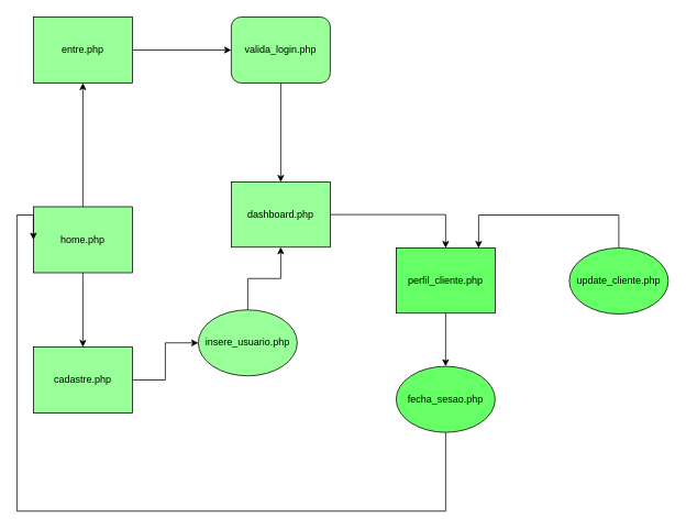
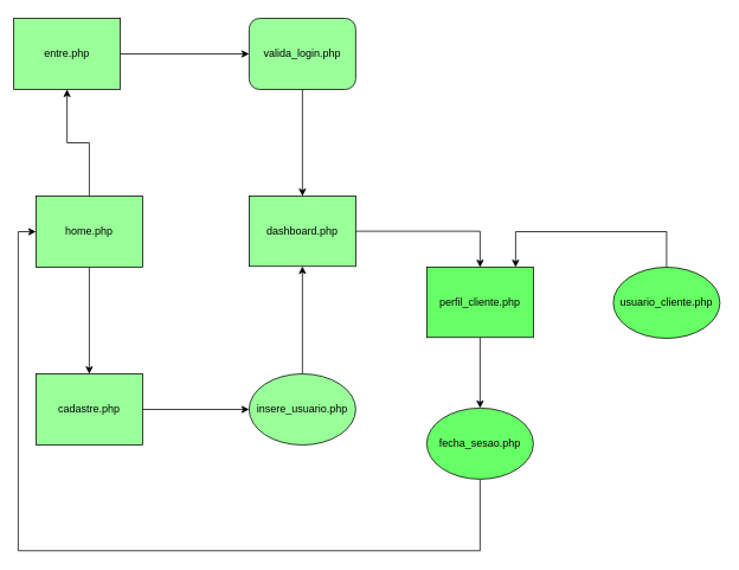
  <mxCell id="0" />
  <mxCell id="1" parent="0" />
  <mxCell id="2" style="edgeStyle=orthogonalEdgeStyle;rounded=0;orthogonalLoop=1;jettySize=auto;html=1;exitX=0.5;exitY=1;exitDx=0;exitDy=0;entryX=0.5;entryY=0;entryDx=0;entryDy=0;" parent="1" source="4" target="6" edge="1"><mxGeometry relative="1" as="geometry"><mxPoint x="100" y="390" as="targetPoint" /></mxGeometry></mxCell>
  <mxCell id="3" style="edgeStyle=orthogonalEdgeStyle;rounded=0;orthogonalLoop=1;jettySize=auto;html=1;exitX=0.5;exitY=0;exitDx=0;exitDy=0;entryX=0.5;entryY=1;entryDx=0;entryDy=0;" parent="1" source="4" target="8" edge="1"><mxGeometry relative="1" as="geometry" /></mxCell>
- <mxCell id="4" value="home.php" style="rounded=0;whiteSpace=wrap;html=1;fillColor=#99FF99;" parent="1" vertex="1"><mxGeometry x="40" y="250" width="120" height="80" as="geometry" /></mxCell>
+ <mxCell id="4" value="home.php" style="rounded=0;whiteSpace=wrap;html=1;fillColor=#99FF99;" parent="1" vertex="1"><mxGeometry x="40" y="220" width="120" height="80" as="geometry" /></mxCell>
  <mxCell id="5" value="" style="edgeStyle=orthogonalEdgeStyle;rounded=0;orthogonalLoop=1;jettySize=auto;html=1;" parent="1" source="6" target="10" edge="1"><mxGeometry relative="1" as="geometry" /></mxCell>
  <mxCell id="6" value="cadastre.php" style="rounded=0;whiteSpace=wrap;html=1;fillColor=#99FF99;" parent="1" vertex="1"><mxGeometry x="40" y="420" width="120" height="80" as="geometry" /></mxCell>
  <mxCell id="7" value="" style="edgeStyle=orthogonalEdgeStyle;rounded=0;orthogonalLoop=1;jettySize=auto;html=1;" parent="1" source="8" target="12" edge="1"><mxGeometry relative="1" as="geometry" /></mxCell>
- <mxCell id="8" value="entre.php" style="rounded=0;whiteSpace=wrap;html=1;fillColor=#99FF99;" parent="1" vertex="1"><mxGeometry x="40" width="120" height="80" as="geometry" y="20" /></mxCell>
+ <mxCell id="8" value="entre.php" style="rounded=0;whiteSpace=wrap;html=1;fillColor=#99FF99;" parent="1" vertex="1"><mxGeometry x="15" y="20" width="120" height="80" as="geometry" /></mxCell>
  <mxCell id="9" style="edgeStyle=orthogonalEdgeStyle;rounded=0;orthogonalLoop=1;jettySize=auto;html=1;entryX=0.5;entryY=1;entryDx=0;entryDy=0;" parent="1" source="10" target="14" edge="1"><mxGeometry relative="1" as="geometry" /></mxCell>
- <mxCell id="10" value="insere_usuario.php" style="ellipse;whiteSpace=wrap;html=1;rounded=0;fillColor=#99FF99;" parent="1" vertex="1"><mxGeometry x="240" y="375" width="120" height="80" as="geometry" /></mxCell>
+ <mxCell id="10" value="insere_usuario.php" style="ellipse;whiteSpace=wrap;html=1;rounded=0;fillColor=#99FF99;" parent="1" vertex="1"><mxGeometry x="280" y="420" width="120" height="80" as="geometry" /></mxCell>
  <mxCell id="11" value="" style="edgeStyle=orthogonalEdgeStyle;rounded=0;orthogonalLoop=1;jettySize=auto;html=1;" parent="1" source="12" target="14" edge="1"><mxGeometry relative="1" as="geometry" /></mxCell>
  <mxCell id="12" value="valida_login.php" style="whiteSpace=wrap;html=1;fillColor=#99FF99;rounded=1;" parent="1" vertex="1"><mxGeometry x="280" width="120" height="80" as="geometry" y="20" /></mxCell>
  <mxCell id="13" value="" style="edgeStyle=orthogonalEdgeStyle;rounded=0;orthogonalLoop=1;jettySize=auto;html=1;" parent="1" source="14" target="16" edge="1"><mxGeometry relative="1" as="geometry" /></mxCell>
  <mxCell id="14" value="dashboard.php" style="whiteSpace=wrap;html=1;rounded=0;fillColor=#99FF99;" parent="1" vertex="1"><mxGeometry x="280" y="220" width="120" height="79" as="geometry" /></mxCell>
  <mxCell id="15" value="" style="edgeStyle=orthogonalEdgeStyle;rounded=0;orthogonalLoop=1;jettySize=auto;html=1;" parent="1" source="16" target="18" edge="1"><mxGeometry relative="1" as="geometry" /></mxCell>
  <mxCell id="16" value="perfil_cliente.php" style="whiteSpace=wrap;html=1;fillColor=#66FF66;rounded=0;" parent="1" vertex="1"><mxGeometry x="480" y="300" width="120" height="79" as="geometry" /></mxCell>
  <mxCell id="17" style="edgeStyle=orthogonalEdgeStyle;rounded=0;orthogonalLoop=1;jettySize=auto;html=1;entryX=0;entryY=0.5;entryDx=0;entryDy=0;" parent="1" source="18" target="4" edge="1"><mxGeometry relative="1" as="geometry"><Array as="points"><mxPoint x="540" y="619" /><mxPoint x="20" y="619" /><mxPoint x="20" y="260" /></Array></mxGeometry></mxCell>
- <mxCell id="18" value="fecha_sesao.php" style="ellipse;whiteSpace=wrap;html=1;fillColor=#66FF66;rounded=0;" parent="1" vertex="1"><mxGeometry x="480" y="443.5" width="120" height="80" as="geometry" /></mxCell>
+ <mxCell id="18" value="fecha_sesao.php" style="ellipse;whiteSpace=wrap;html=1;fillColor=#66FF66;rounded=0;" parent="1" vertex="1"><mxGeometry x="480" y="458.5" width="120" height="80" as="geometry" /></mxCell>
  <mxCell id="19" style="edgeStyle=orthogonalEdgeStyle;rounded=0;orthogonalLoop=1;jettySize=auto;html=1;" parent="1" source="20" edge="1"><mxGeometry relative="1" as="geometry"><mxPoint x="580" y="300" as="targetPoint" /><Array as="points"><mxPoint x="750" y="260" /><mxPoint x="580" y="260" /></Array><mxPoint x="950" y="298.5" as="sourcePoint" /></mxGeometry></mxCell>
- <mxCell id="20" value="update_cliente.php" style="ellipse;whiteSpace=wrap;html=1;fillColor=#66FF66;rounded=0;" parent="1" vertex="1"><mxGeometry x="690" y="300" width="120" height="80" as="geometry" /></mxCell>
+ <mxCell id="20" value="usuario_cliente.php" style="ellipse;whiteSpace=wrap;html=1;fillColor=#66FF66;rounded=0;" parent="1" vertex="1"><mxGeometry x="690" y="300" width="120" height="80" as="geometry" /></mxCell>
